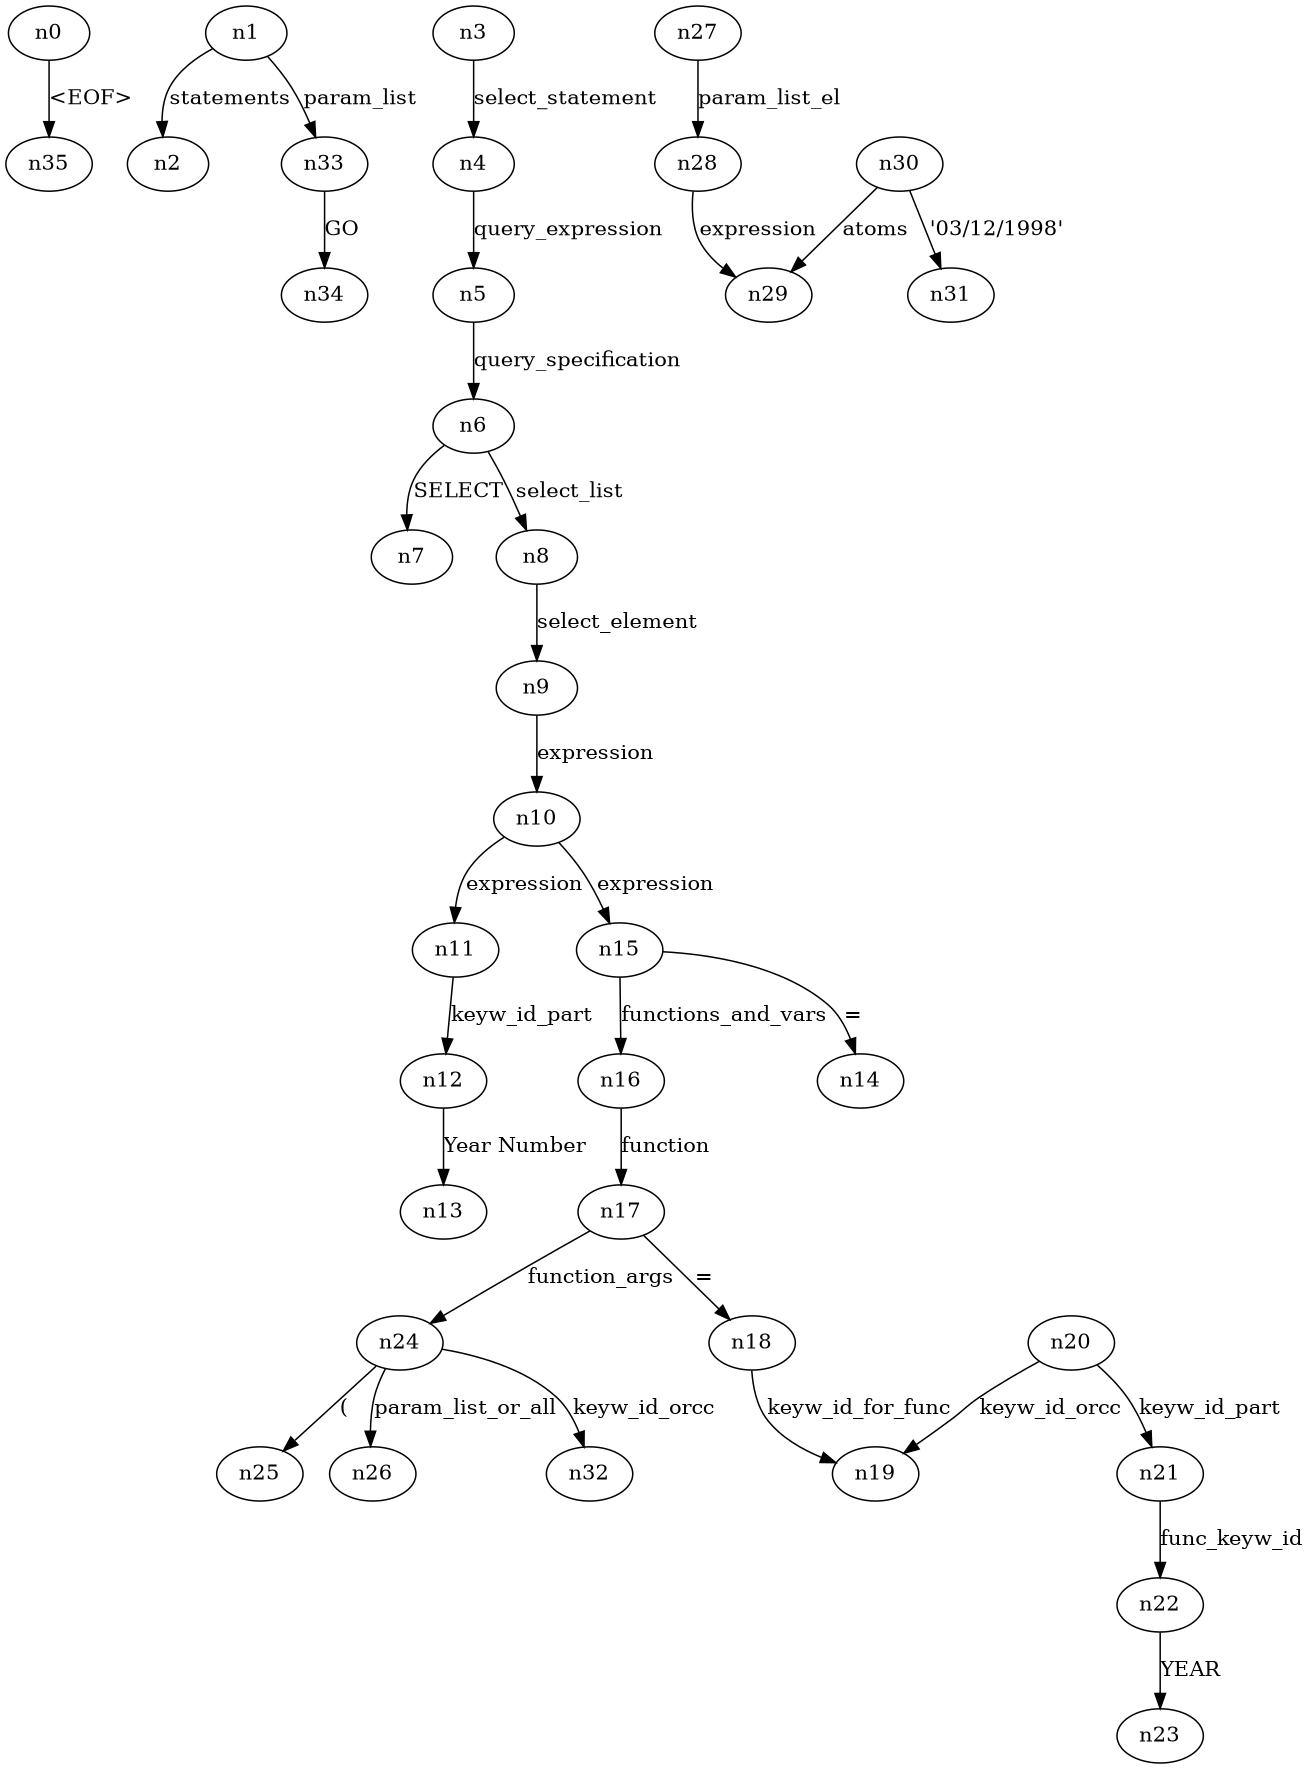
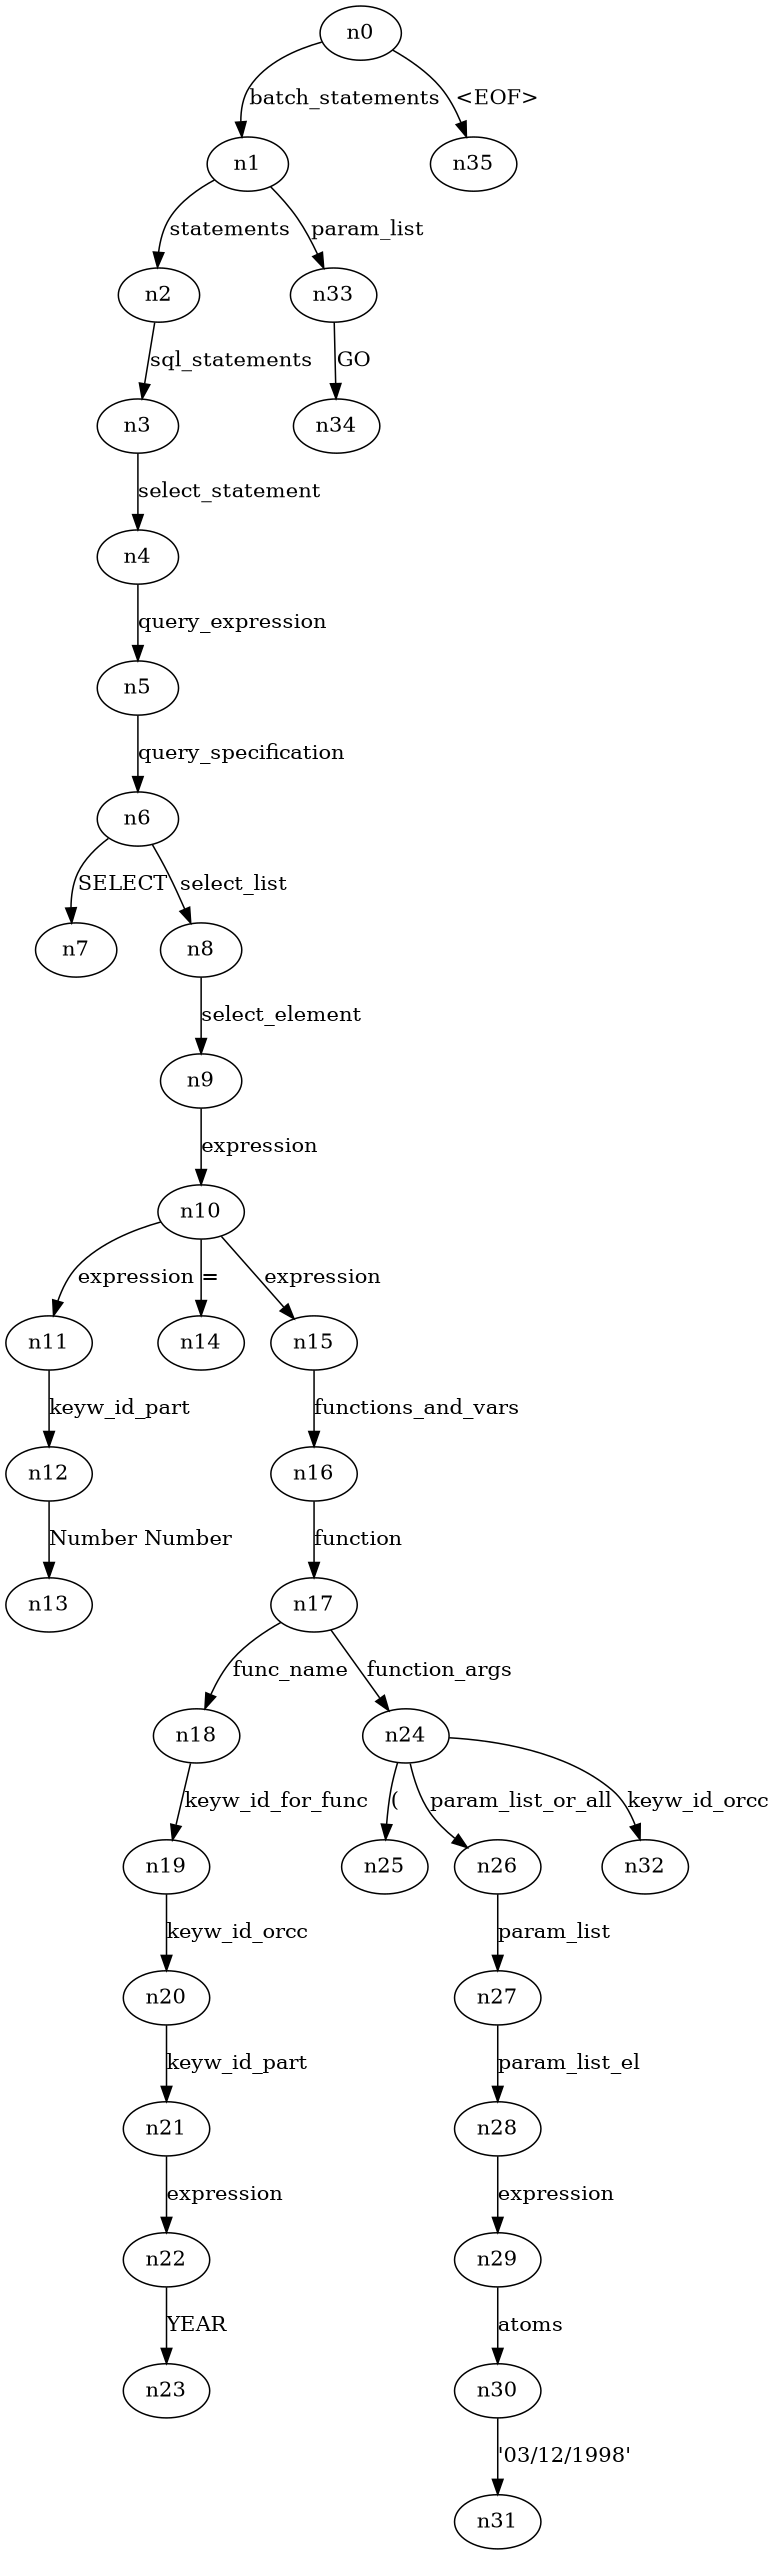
  digraph {
    fontname="DejaVu Serif"
    node [fontname="DejaVu Serif"]
    edge [fontname="DejaVu Serif"]
    n0
    n1
    n35
    n2
    n33
    n3
    n34
    n4
    n5
    n6
    n7
    n8
    n9
    n10
    n11
    n14
    n15
    n12
    n16
    n13
    n17
    n18
    n24
    n19
    n25
    n26
    n32
    n20
    n21
    n22
    n23
    n27
    n28
    n29
    n30
    n31
+   n0 -> n1 [label=batch_statements]
    n0 -> n35 [label="<EOF>"]
    n1 -> n2 [label=statements]
    n1 -> n33 [label=param_list]
+   n2 -> n3 [label=sql_statements]
    n33 -> n34 [label=GO]
    n3 -> n4 [label=select_statement]
    n4 -> n5 [label=query_expression]
    n5 -> n6 [label=query_specification]
    n6 -> n7 [label=SELECT]
    n6 -> n8 [label=select_list]
    n8 -> n9 [label=select_element]
    n9 -> n10 [label=expression]
    n10 -> n11 [label=expression]
-   n15 -> n14 [label="="]
+   n10 -> n14 [label="="]
    n10 -> n15 [label=expression]
    n11 -> n12 [label=keyw_id_part]
    n15 -> n16 [label=functions_and_vars]
-   n12 -> n13 [label="Year Number"]
+   n12 -> n13 [label="Number Number"]
    n16 -> n17 [label=function]
-   n17 -> n18 [label="="]
+   n17 -> n18 [label=func_name]
    n17 -> n24 [label=function_args]
    n18 -> n19 [label=keyw_id_for_func]
    n24 -> n25 [label="("]
    n24 -> n26 [label=param_list_or_all]
    n24 -> n32 [label=keyw_id_orcc]
-   n20 -> n19 [label=keyw_id_orcc]
+   n19 -> n20 [label=keyw_id_orcc]
+   n26 -> n27 [label=param_list]
    n20 -> n21 [label=keyw_id_part]
-   n21 -> n22 [label=func_keyw_id]
+   n21 -> n22 [label=expression]
    n22 -> n23 [label=YEAR]
    n27 -> n28 [label=param_list_el]
    n28 -> n29 [label=expression]
-   n30 -> n29 [label=atoms]
+   n29 -> n30 [label=atoms]
    n30 -> n31 [label="'03/12/1998'"]
  }
